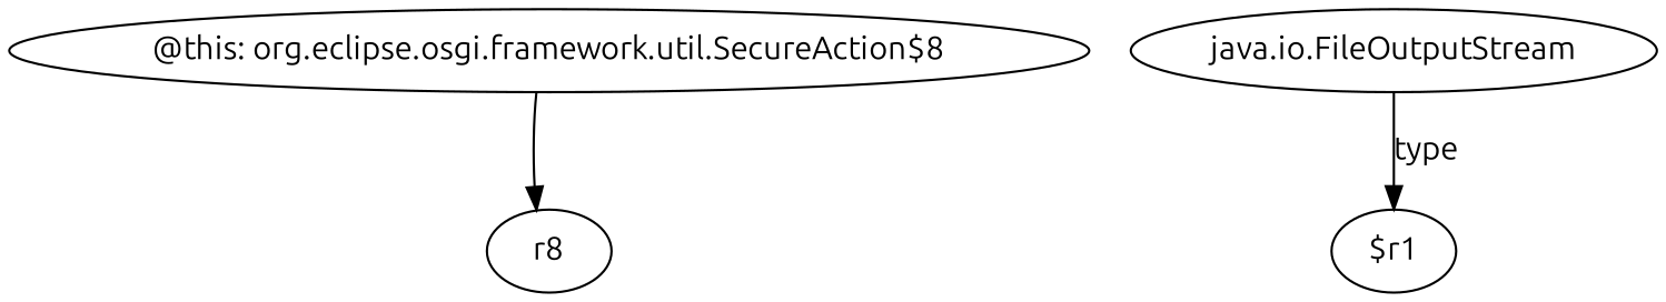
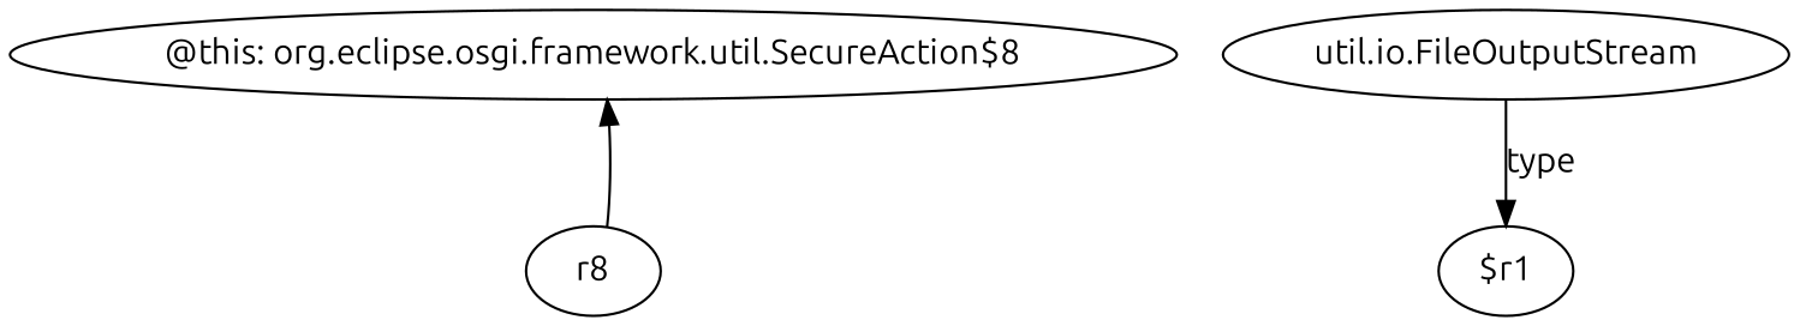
  digraph {
    fontname=Ubuntu
    node [fontname=Ubuntu]
    edge [fontname=Ubuntu]
    n1 [label="@this: org.eclipse.osgi.framework.util.SecureAction$8"]
    n2 [label=r8]
-   n3 [label="java.io.FileOutputStream"]
+   n3 [label="util.io.FileOutputStream"]
    n4 [label="$r1"]
-   n1 -> n2
+   n2 -> n1
    n3 -> n4 [label=type]
  }
